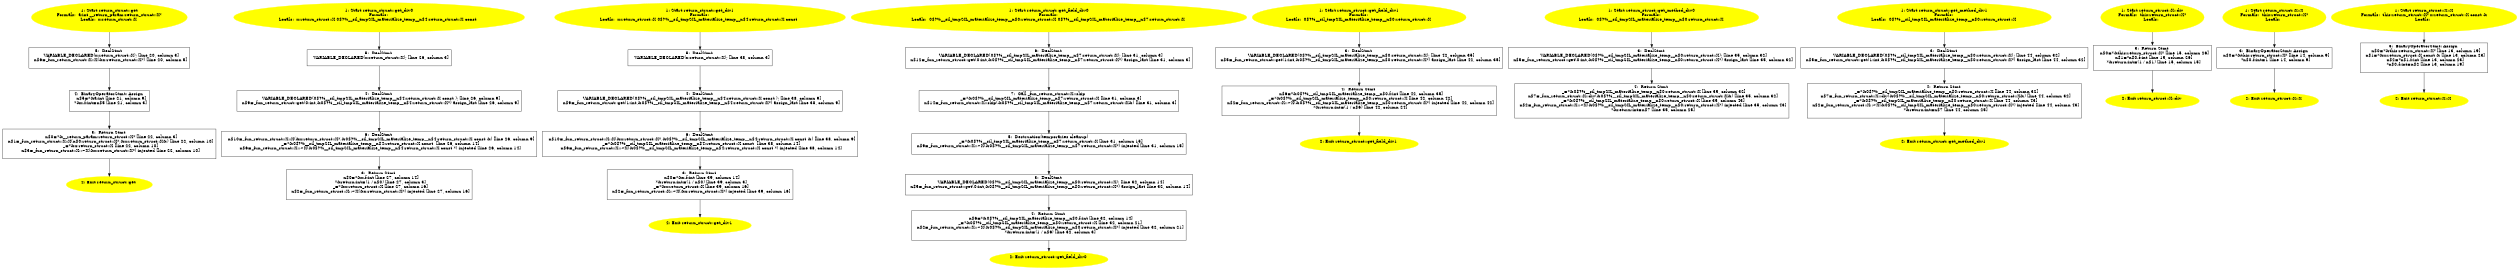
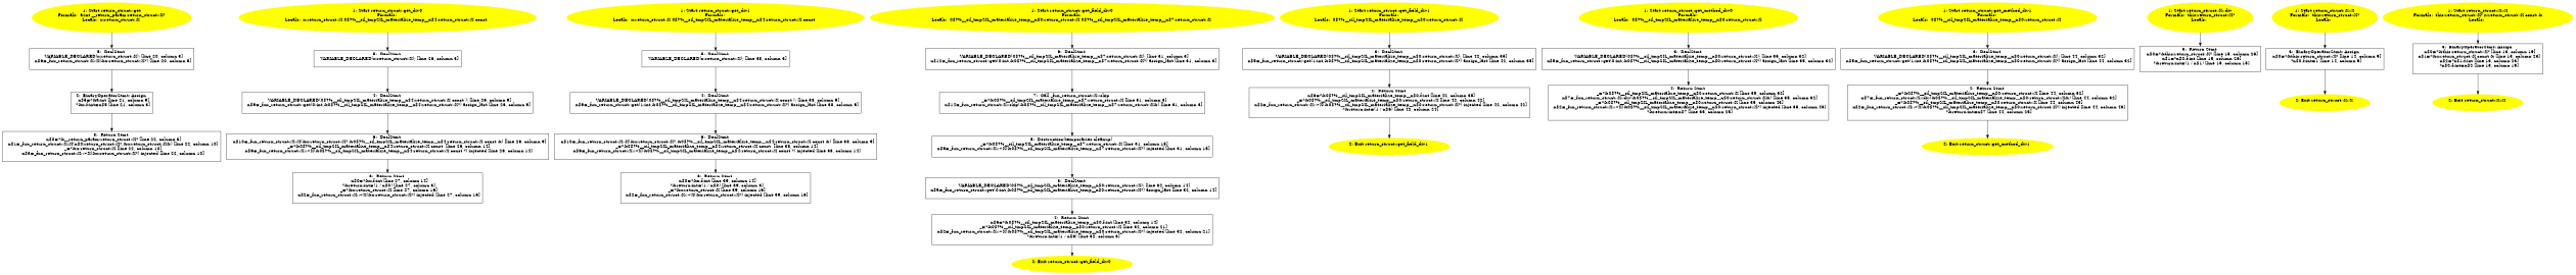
  digraph {
    node [shape=box]
    n1 [color=yellow label="1: Start return_struct::get\nFormals:  a:int __return_param:return_struct::X*\nLocals:  x:return_struct::X \n  " style=filled shape=""]
    n2 [label="5:  DeclStmt \n   VARIABLE_DECLARED(x:return_struct::X); [line 20, column 3]\n  n$6=_fun_return_struct::X::X(&x:return_struct::X*) [line 20, column 5]\n "]
    n3 [label="4:  BinaryOperatorStmt: Assign \n   n$5=*&a:int [line 21, column 9]\n  *&x.f:int=n$5 [line 21, column 3]\n "]
    n4 [label="3:  Return Stmt \n   n$0=*&__return_param:return_struct::X* [line 22, column 3]\n  n$1=_fun_return_struct::X::X(n$0:return_struct::X*,&x:return_struct::X&) [line 22, column 10]\n  _=*&x:return_struct::X [line 22, column 10]\n  n$3=_fun_return_struct::X::~X(&x:return_struct::X*) injected [line 22, column 10]\n "]
-   n5 [color=yellow label="2: Exit return_struct::get \n  " style=filled shape=""]
    n6 [color=yellow label="1: Start return_struct::get_div0\nFormals: \nLocals:  x:return_struct::X 0$?%__sil_tmpSIL_materialize_temp__n$4:return_struct::X const  \n  " style=filled shape=""]
    n7 [label="5:  DeclStmt \n   VARIABLE_DECLARED(x:return_struct::X); [line 26, column 3]\n "]
    n8 [label="4:  DeclStmt \n   VARIABLE_DECLARED(0$?%__sil_tmpSIL_materialize_temp__n$4:return_struct::X const ); [line 26, column 9]\n  n$9=_fun_return_struct::get(0:int,&0$?%__sil_tmpSIL_materialize_temp__n$4:return_struct::X*) assign_last [line 26, column 9]\n "]
    n9 [label="6:  DeclStmt \n   n$10=_fun_return_struct::X::X(&x:return_struct::X*,&0$?%__sil_tmpSIL_materialize_temp__n$4:return_struct::X const &) [line 26, column 9]\n  _=*&0$?%__sil_tmpSIL_materialize_temp__n$4:return_struct::X const  [line 26, column 14]\n  n$6=_fun_return_struct::X::~X(&0$?%__sil_tmpSIL_materialize_temp__n$4:return_struct::X const *) injected [line 26, column 14]\n "]
    n10 [label="3:  Return Stmt \n   n$0=*&x.f:int [line 27, column 14]\n  *&return:int=(1 / n$0) [line 27, column 3]\n  _=*&x:return_struct::X [line 27, column 16]\n  n$2=_fun_return_struct::X::~X(&x:return_struct::X*) injected [line 27, column 16]\n "]
    n11 [color=yellow label="1: Start return_struct::get_div1\nFormals: \nLocals:  x:return_struct::X 0$?%__sil_tmpSIL_materialize_temp__n$4:return_struct::X const  \n  " style=filled shape=""]
    n12 [label="5:  DeclStmt \n   VARIABLE_DECLARED(x:return_struct::X); [line 38, column 3]\n "]
    n13 [label="4:  DeclStmt \n   VARIABLE_DECLARED(0$?%__sil_tmpSIL_materialize_temp__n$4:return_struct::X const ); [line 38, column 9]\n  n$9=_fun_return_struct::get(1:int,&0$?%__sil_tmpSIL_materialize_temp__n$4:return_struct::X*) assign_last [line 38, column 9]\n "]
    n14 [label="6:  DeclStmt \n   n$10=_fun_return_struct::X::X(&x:return_struct::X*,&0$?%__sil_tmpSIL_materialize_temp__n$4:return_struct::X const &) [line 38, column 9]\n  _=*&0$?%__sil_tmpSIL_materialize_temp__n$4:return_struct::X const  [line 38, column 14]\n  n$6=_fun_return_struct::X::~X(&0$?%__sil_tmpSIL_materialize_temp__n$4:return_struct::X const *) injected [line 38, column 14]\n "]
-   n15 [color=yellow label="2: Exit return_struct::get_div1 \n  " style=filled shape=""]
    n16 [label="3:  Return Stmt \n   n$0=*&x.f:int [line 39, column 14]\n  *&return:int=(1 / n$0) [line 39, column 3]\n  _=*&x:return_struct::X [line 39, column 16]\n  n$2=_fun_return_struct::X::~X(&x:return_struct::X*) injected [line 39, column 16]\n "]
    n17 [color=yellow label="1: Start return_struct::get_field_div0\nFormals: \nLocals:  0$?%__sil_tmpSIL_materialize_temp__n$0:return_struct::X 0$?%__sil_tmpSIL_materialize_temp__n$7:return_struct::X \n  " style=filled shape=""]
    n18 [label="6:  DeclStmt \n   VARIABLE_DECLARED(0$?%__sil_tmpSIL_materialize_temp__n$7:return_struct::X); [line 31, column 3]\n  n$12=_fun_return_struct::get(0:int,&0$?%__sil_tmpSIL_materialize_temp__n$7:return_struct::X*) assign_last [line 31, column 3]\n "]
    n19 [label="7:  Call _fun_return_struct::X::skip \n   _=*&0$?%__sil_tmpSIL_materialize_temp__n$7:return_struct::X [line 31, column 3]\n  n$14=_fun_return_struct::X::skip(&0$?%__sil_tmpSIL_materialize_temp__n$7:return_struct::X&) [line 31, column 3]\n "]
    n20 [label="5:  Destruction(temporaries cleanup) \n   _=*&0$?%__sil_tmpSIL_materialize_temp__n$7:return_struct::X [line 31, column 15]\n  n$9=_fun_return_struct::X::~X(&0$?%__sil_tmpSIL_materialize_temp__n$7:return_struct::X*) injected [line 31, column 15]\n "]
    n21 [color=yellow label="2: Exit return_struct::get_field_div0 \n  " style=filled shape=""]
    n22 [label="3:  DeclStmt \n   VARIABLE_DECLARED(0$?%__sil_tmpSIL_materialize_temp__n$0:return_struct::X); [line 32, column 14]\n  n$5=_fun_return_struct::get(0:int,&0$?%__sil_tmpSIL_materialize_temp__n$0:return_struct::X*) assign_last [line 32, column 14]\n "]
    n23 [label="4:  Return Stmt \n   n$6=*&0$?%__sil_tmpSIL_materialize_temp__n$0.f:int [line 32, column 14]\n  _=*&0$?%__sil_tmpSIL_materialize_temp__n$0:return_struct::X [line 32, column 21]\n  n$2=_fun_return_struct::X::~X(&0$?%__sil_tmpSIL_materialize_temp__n$0:return_struct::X*) injected [line 32, column 21]\n  *&return:int=(1 / n$6) [line 32, column 3]\n "]
    n24 [color=yellow label="1: Start return_struct::get_field_div1\nFormals: \nLocals:  0$?%__sil_tmpSIL_materialize_temp__n$0:return_struct::X \n  " style=filled shape=""]
    n25 [label="3:  DeclStmt \n   VARIABLE_DECLARED(0$?%__sil_tmpSIL_materialize_temp__n$0:return_struct::X); [line 42, column 35]\n  n$5=_fun_return_struct::get(1:int,&0$?%__sil_tmpSIL_materialize_temp__n$0:return_struct::X*) assign_last [line 42, column 35]\n "]
    n26 [label="4:  Return Stmt \n   n$6=*&0$?%__sil_tmpSIL_materialize_temp__n$0.f:int [line 42, column 35]\n  _=*&0$?%__sil_tmpSIL_materialize_temp__n$0:return_struct::X [line 42, column 42]\n  n$2=_fun_return_struct::X::~X(&0$?%__sil_tmpSIL_materialize_temp__n$0:return_struct::X*) injected [line 42, column 42]\n  *&return:int=(1 / n$6) [line 42, column 24]\n "]
    n27 [color=yellow label="2: Exit return_struct::get_field_div1 \n  " style=filled shape=""]
    n28 [color=yellow label="1: Start return_struct::get_method_div0\nFormals: \nLocals:  0$?%__sil_tmpSIL_materialize_temp__n$0:return_struct::X \n  " style=filled shape=""]
    n29 [label="3:  DeclStmt \n   VARIABLE_DECLARED(0$?%__sil_tmpSIL_materialize_temp__n$0:return_struct::X); [line 35, column 32]\n  n$5=_fun_return_struct::get(0:int,&0$?%__sil_tmpSIL_materialize_temp__n$0:return_struct::X*) assign_last [line 35, column 32]\n "]
    n30 [label="4:  Return Stmt \n   _=*&0$?%__sil_tmpSIL_materialize_temp__n$0:return_struct::X [line 35, column 32]\n  n$7=_fun_return_struct::X::div(&0$?%__sil_tmpSIL_materialize_temp__n$0:return_struct::X&) [line 35, column 32]\n  _=*&0$?%__sil_tmpSIL_materialize_temp__n$0:return_struct::X [line 35, column 43]\n  n$2=_fun_return_struct::X::~X(&0$?%__sil_tmpSIL_materialize_temp__n$0:return_struct::X*) injected [line 35, column 43]\n  *&return:int=n$7 [line 35, column 25]\n "]
    n31 [color=yellow label="1: Start return_struct::get_method_div1\nFormals: \nLocals:  0$?%__sil_tmpSIL_materialize_temp__n$0:return_struct::X \n  " style=filled shape=""]
    n32 [label="3:  DeclStmt \n   VARIABLE_DECLARED(0$?%__sil_tmpSIL_materialize_temp__n$0:return_struct::X); [line 44, column 32]\n  n$5=_fun_return_struct::get(1:int,&0$?%__sil_tmpSIL_materialize_temp__n$0:return_struct::X*) assign_last [line 44, column 32]\n "]
    n33 [label="4:  Return Stmt \n   _=*&0$?%__sil_tmpSIL_materialize_temp__n$0:return_struct::X [line 44, column 32]\n  n$7=_fun_return_struct::X::div(&0$?%__sil_tmpSIL_materialize_temp__n$0:return_struct::X&) [line 44, column 32]\n  _=*&0$?%__sil_tmpSIL_materialize_temp__n$0:return_struct::X [line 44, column 43]\n  n$2=_fun_return_struct::X::~X(&0$?%__sil_tmpSIL_materialize_temp__n$0:return_struct::X*) injected [line 44, column 43]\n  *&return:int=n$7 [line 44, column 25]\n "]
    n34 [color=yellow label="2: Exit return_struct::get_method_div1 \n  " style=filled shape=""]
    n35 [color=yellow label="1: Start return_struct::X::div\nFormals:  this:return_struct::X*\nLocals:  \n  " style=filled shape=""]
    n36 [label="3:  Return Stmt \n   n$0=*&this:return_struct::X* [line 15, column 26]\n  n$1=*n$0.f:int [line 15, column 26]\n  *&return:int=(1 / n$1) [line 15, column 15]\n "]
-   n37 [color=yellow label="2: Exit return_struct::X::div \n  " style=filled shape=""]
    n38 [color=yellow label="1: Start return_struct::X::X\nFormals:  this:return_struct::X*\nLocals:  \n  " style=filled shape=""]
    n39 [label="3:  BinaryOperatorStmt: Assign \n   n$0=*&this:return_struct::X* [line 14, column 9]\n  *n$0.f:int=1 [line 14, column 9]\n "]
    n40 [color=yellow label="2: Exit return_struct::X::X \n  " style=filled shape=""]
    n41 [color=yellow label="1: Start return_struct::X::X\nFormals:  this:return_struct::X* x:return_struct::X const &\nLocals:  \n  " style=filled shape=""]
    n42 [label="3:  BinaryOperatorStmt: Assign \n   n$0=*&this:return_struct::X* [line 13, column 19]\n  n$1=*&x:return_struct::X const & [line 13, column 23]\n  n$2=*n$1.f:int [line 13, column 23]\n  *n$0.f:int=n$2 [line 13, column 19]\n "]
    n43 [color=yellow label="2: Exit return_struct::X::X \n  " style=filled shape=""]
    n1 -> n2
    n2 -> n3
    n3 -> n4
-   n4 -> n5
    n6 -> n7
    n7 -> n8
    n8 -> n9
    n9 -> n10
    n11 -> n12
    n12 -> n13
    n13 -> n14
    n14 -> n16
-   n16 -> n15
    n17 -> n18
    n18 -> n19
    n19 -> n20
    n20 -> n22
    n22 -> n23
    n23 -> n21
    n24 -> n25
    n25 -> n26
    n26 -> n27
    n28 -> n29
    n29 -> n30
    n31 -> n32
    n32 -> n33
    n33 -> n34
    n35 -> n36
-   n36 -> n37
    n38 -> n39
    n39 -> n40
    n41 -> n42
    n42 -> n43
  }
